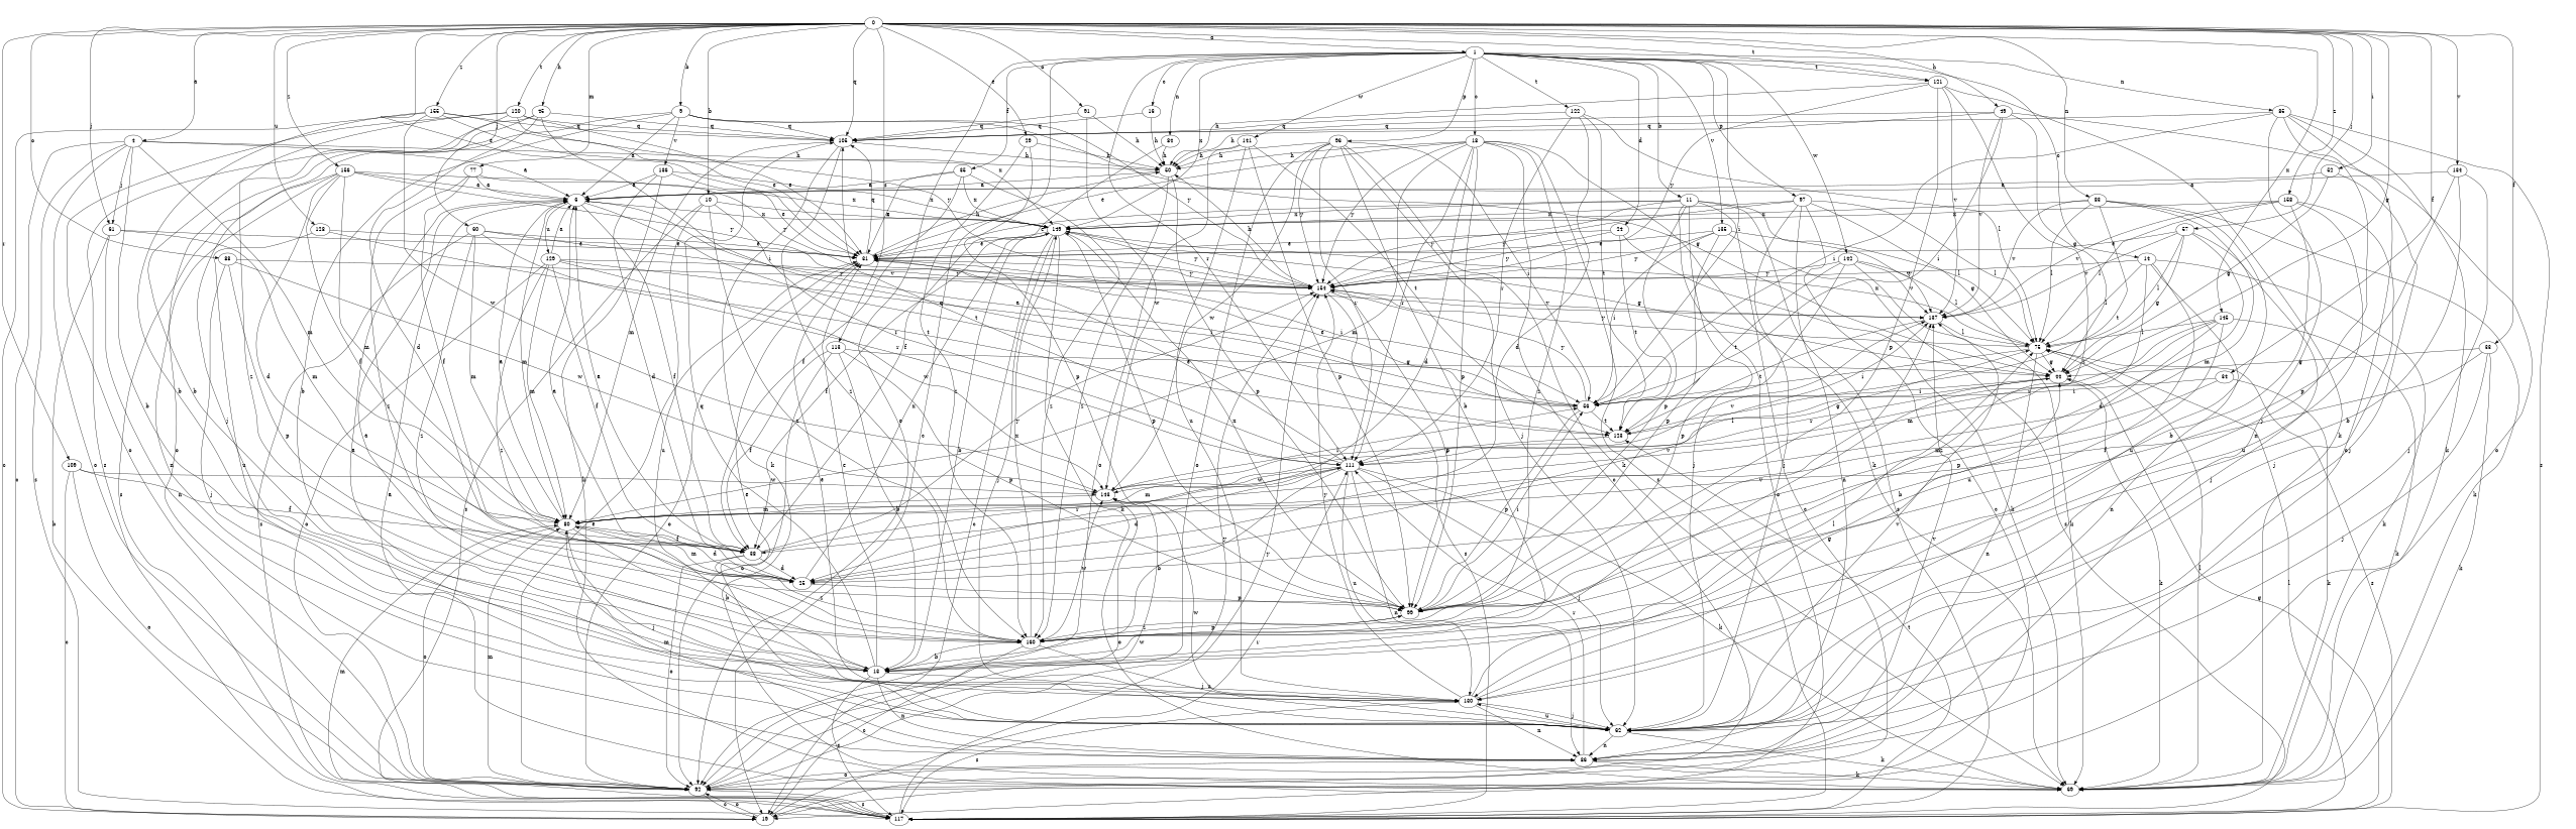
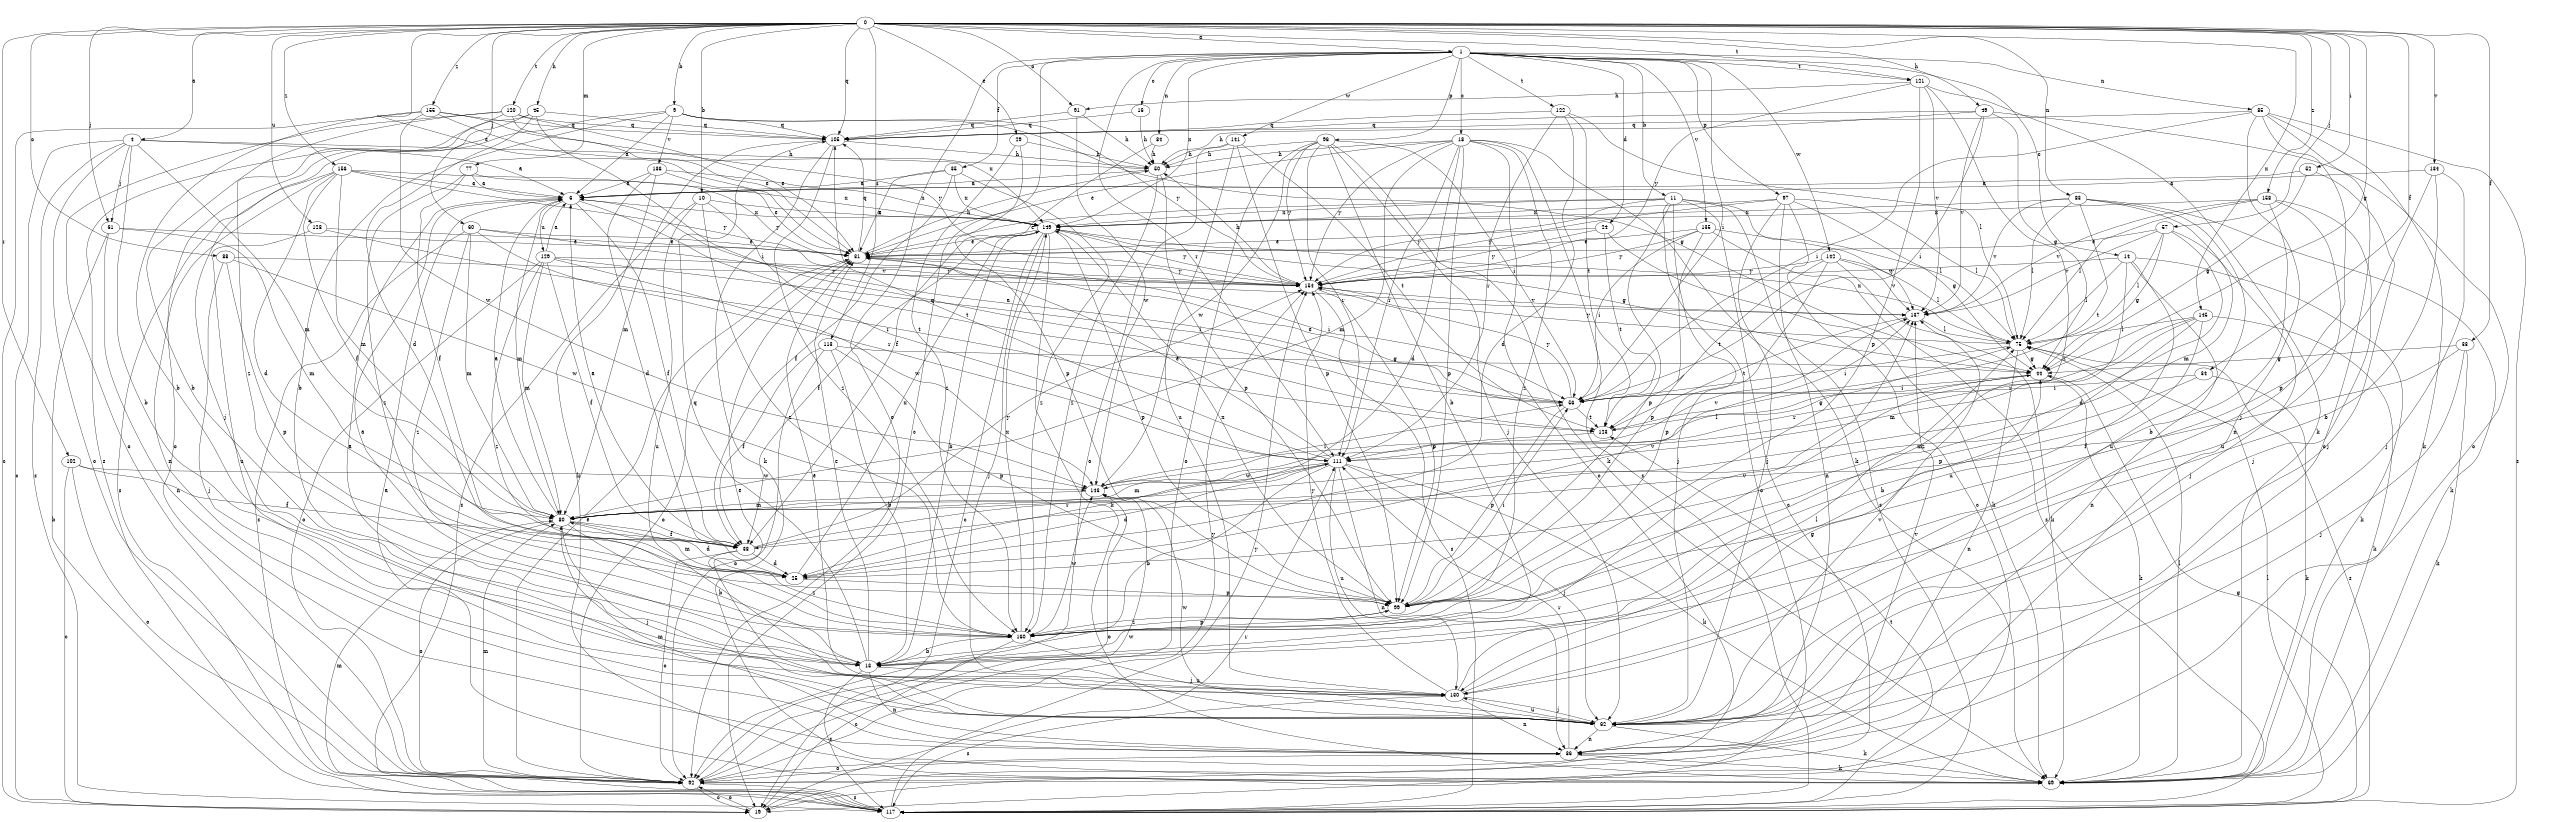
  strict digraph {
    0
    1
    4
    9
    10
    29
    31
    33
    34
    44
    45
    49
    52
    57
    60
    61
    77
    83
    88
    91
    105
-   109
+   109 [label=102]
    113
    120
    121
    128
    134
    145
    155
    156
    158
    11
    14
    16
    18
    19
    24
    35
    56
    84
    85
    92
    96
    97
    111
    122
    135
    141
    142
    149
    6
    13
    50
    80
    117
    62
    136
    154
    130
    160
    99
    38
    69
    25
    137
    75
    86
    123
    143
    129
    0 -> 1 [label=a]
    0 -> 4 [label=a]
    0 -> 9 [label=b]
    0 -> 10 [label=b]
    0 -> 29 [label=e]
    0 -> 31 [label=e]
    0 -> 33 [label=f]
    0 -> 34 [label=f]
    0 -> 44 [label=g]
    0 -> 45 [label=h]
    0 -> 49 [label=h]
    0 -> 52 [label=i]
    0 -> 57 [label=j]
    0 -> 60 [label=j]
    0 -> 61 [label=j]
    0 -> 77 [label=m]
    0 -> 83 [label=n]
    0 -> 88 [label=o]
    0 -> 91 [label=o]
    0 -> 105 [label=q]
    0 -> 109 [label=r]
    0 -> 113 [label=s]
    0 -> 120 [label=t]
    0 -> 121 [label=t]
    0 -> 128 [label=u]
    0 -> 134 [label=v]
    0 -> 145 [label=x]
    0 -> 155 [label=z]
    0 -> 156 [label=z]
    0 -> 158 [label=z]
    1 -> 121 [label=t]
    1 -> 11 [label=b]
    1 -> 14 [label=c]
    1 -> 16 [label=c]
    1 -> 18 [label=c]
    1 -> 19 [label=c]
    1 -> 24 [label=d]
    1 -> 35 [label=f]
    1 -> 56 [label=i]
    1 -> 84 [label=n]
    1 -> 85 [label=n]
    1 -> 92 [label=o]
    1 -> 96 [label=p]
    1 -> 97 [label=p]
    1 -> 111 [label=r]
    1 -> 122 [label=t]
    1 -> 135 [label=v]
    1 -> 141 [label=w]
    1 -> 142 [label=w]
    1 -> 149 [label=x]
    4 -> 61 [label=j]
    4 -> 19 [label=c]
    4 -> 92 [label=o]
    4 -> 6 [label=a]
    4 -> 13 [label=b]
    4 -> 50 [label=h]
    4 -> 80 [label=m]
    4 -> 117 [label=s]
    9 -> 44 [label=g]
    9 -> 105 [label=q]
    9 -> 6 [label=a]
    9 -> 13 [label=b]
    9 -> 62 [label=j]
    9 -> 136 [label=v]
    9 -> 154 [label=y]
    10 -> 111 [label=r]
    10 -> 149 [label=x]
    10 -> 117 [label=s]
    10 -> 130 [label=u]
    10 -> 160 [label=z]
    29 -> 50 [label=h]
    29 -> 160 [label=z]
    29 -> 99 [label=p]
    31 -> 105 [label=q]
    31 -> 56 [label=i]
    31 -> 92 [label=o]
    31 -> 50 [label=h]
    31 -> 154 [label=y]
    33 -> 44 [label=g]
    33 -> 62 [label=j]
    33 -> 38 [label=f]
    33 -> 69 [label=k]
    34 -> 56 [label=i]
    34 -> 80 [label=m]
    34 -> 69 [label=k]
    44 -> 56 [label=i]
    44 -> 111 [label=r]
    44 -> 69 [label=k]
    45 -> 105 [label=q]
    45 -> 56 [label=i]
    45 -> 92 [label=o]
    45 -> 117 [label=s]
    45 -> 25 [label=d]
    49 -> 44 [label=g]
    49 -> 105 [label=q]
    49 -> 56 [label=i]
    49 -> 92 [label=o]
    49 -> 50 [label=h]
    49 -> 137 [label=v]
    52 -> 44 [label=g]
    52 -> 6 [label=a]
    52 -> 62 [label=j]
    57 -> 31 [label=e]
    57 -> 44 [label=g]
    57 -> 62 [label=j]
    57 -> 25 [label=d]
    57 -> 137 [label=v]
    57 -> 75 [label=l]
    60 -> 31 [label=e]
    60 -> 111 [label=r]
    60 -> 80 [label=m]
    60 -> 117 [label=s]
    60 -> 160 [label=z]
    60 -> 137 [label=v]
    61 -> 31 [label=e]
    61 -> 80 [label=m]
    61 -> 117 [label=b]
    61 -> 86 [label=n]
    77 -> 6 [label=a]
    77 -> 154 [label=y]
    77 -> 160 [label=z]
    77 -> 38 [label=f]
    83 -> 149 [label=x]
    83 -> 80 [label=m]
    83 -> 130 [label=u]
    83 -> 69 [label=k]
    83 -> 137 [label=v]
    83 -> 75 [label=l]
    83 -> 123 [label=t]
    88 -> 62 [label=j]
    88 -> 154 [label=y]
    88 -> 99 [label=p]
    88 -> 143 [label=w]
    91 -> 105 [label=q]
    91 -> 50 [label=h]
    91 -> 143 [label=w]
    105 -> 50 [label=h]
    105 -> 80 [label=m]
    105 -> 160 [label=z]
    105 -> 69 [label=k]
    109 -> 19 [label=c]
    109 -> 92 [label=o]
    109 -> 38 [label=f]
    109 -> 143 [label=w]
    113 -> 44 [label=g]
    113 -> 92 [label=o]
    113 -> 13 [label=b]
    113 -> 99 [label=p]
    113 -> 38 [label=f]
    120 -> 31 [label=e]
    120 -> 105 [label=q]
    120 -> 92 [label=o]
    120 -> 13 [label=b]
    120 -> 154 [label=y]
    120 -> 160 [label=z]
-   121 -> 50 [label=h]
+   121 -> 91 [label=h]
    121 -> 154 [label=y]
    121 -> 160 [label=z]
    121 -> 99 [label=p]
    121 -> 69 [label=k]
    121 -> 137 [label=v]
    128 -> 31 [label=e]
    128 -> 130 [label=u]
    128 -> 123 [label=t]
    134 -> 6 [label=a]
    134 -> 13 [label=b]
    134 -> 62 [label=j]
    134 -> 99 [label=p]
    145 -> 111 [label=r]
    145 -> 13 [label=b]
    145 -> 80 [label=m]
    145 -> 99 [label=p]
    145 -> 69 [label=k]
    145 -> 75 [label=l]
    155 -> 31 [label=e]
    155 -> 105 [label=q]
    155 -> 19 [label=c]
    155 -> 149 [label=x]
    155 -> 13 [label=b]
    155 -> 143 [label=w]
    156 -> 149 [label=x]
    156 -> 6 [label=a]
    156 -> 80 [label=m]
    156 -> 117 [label=s]
    156 -> 154 [label=y]
    156 -> 38 [label=f]
    156 -> 25 [label=d]
    156 -> 86 [label=n]
    158 -> 149 [label=x]
    158 -> 13 [label=b]
    158 -> 62 [label=j]
    158 -> 130 [label=u]
    158 -> 137 [label=v]
    158 -> 75 [label=l]
    11 -> 31 [label=e]
    11 -> 19 [label=c]
    11 -> 92 [label=o]
    11 -> 149 [label=x]
    11 -> 117 [label=s]
    11 -> 62 [label=j]
    11 -> 154 [label=y]
    11 -> 99 [label=p]
    11 -> 75 [label=l]
    14 -> 154 [label=y]
    14 -> 130 [label=u]
    14 -> 160 [label=z]
    14 -> 69 [label=k]
    14 -> 75 [label=l]
    14 -> 86 [label=n]
    16 -> 105 [label=q]
    16 -> 50 [label=h]
    18 -> 31 [label=e]
    18 -> 19 [label=c]
    18 -> 111 [label=r]
    18 -> 50 [label=h]
    18 -> 80 [label=m]
    18 -> 117 [label=s]
    18 -> 154 [label=y]
    18 -> 160 [label=z]
    18 -> 99 [label=p]
    18 -> 69 [label=k]
    18 -> 25 [label=d]
    19 -> 92 [label=o]
    19 -> 111 [label=r]
    24 -> 31 [label=e]
    24 -> 154 [label=y]
    24 -> 69 [label=k]
    24 -> 123 [label=t]
    35 -> 31 [label=e]
    35 -> 149 [label=x]
    35 -> 6 [label=a]
    35 -> 160 [label=z]
    35 -> 38 [label=f]
    56 -> 31 [label=e]
    56 -> 6 [label=a]
    56 -> 154 [label=y]
    56 -> 99 [label=p]
    56 -> 123 [label=t]
    84 -> 50 [label=h]
    84 -> 38 [label=f]
    85 -> 105 [label=q]
    85 -> 56 [label=i]
    85 -> 92 [label=o]
    85 -> 117 [label=s]
    85 -> 62 [label=j]
    85 -> 69 [label=k]
    85 -> 86 [label=n]
    92 -> 31 [label=e]
    92 -> 19 [label=c]
    92 -> 80 [label=m]
    92 -> 117 [label=s]
    92 -> 154 [label=y]
    92 -> 143 [label=w]
    96 -> 56 [label=i]
    96 -> 92 [label=o]
    96 -> 111 [label=r]
    96 -> 13 [label=b]
    96 -> 50 [label=h]
    96 -> 62 [label=j]
    96 -> 154 [label=y]
    96 -> 69 [label=k]
    96 -> 143 [label=w]
    97 -> 44 [label=g]
    97 -> 19 [label=c]
    97 -> 149 [label=x]
    97 -> 62 [label=j]
    97 -> 154 [label=y]
    97 -> 75 [label=l]
    97 -> 86 [label=n]
    111 -> 31 [label=e]
    111 -> 105 [label=q]
    111 -> 13 [label=b]
    111 -> 80 [label=m]
    111 -> 62 [label=j]
    111 -> 130 [label=u]
    111 -> 69 [label=k]
    111 -> 25 [label=d]
    111 -> 86 [label=n]
    111 -> 143 [label=w]
    122 -> 105 [label=q]
    122 -> 111 [label=r]
    122 -> 25 [label=d]
    122 -> 75 [label=l]
    122 -> 123 [label=t]
    135 -> 31 [label=e]
    135 -> 56 [label=i]
    135 -> 117 [label=s]
    135 -> 154 [label=y]
    135 -> 99 [label=p]
    135 -> 137 [label=v]
    141 -> 92 [label=o]
    141 -> 50 [label=h]
    141 -> 130 [label=u]
    141 -> 99 [label=p]
    141 -> 123 [label=t]
    142 -> 154 [label=y]
    142 -> 99 [label=p]
    142 -> 69 [label=k]
    142 -> 137 [label=v]
    142 -> 75 [label=l]
    142 -> 123 [label=t]
    149 -> 31 [label=e]
    149 -> 44 [label=g]
    149 -> 19 [label=c]
    149 -> 13 [label=b]
    149 -> 62 [label=j]
    149 -> 154 [label=y]
    149 -> 99 [label=p]
    149 -> 38 [label=f]
    149 -> 69 [label=k]
    6 -> 149 [label=x]
    6 -> 80 [label=m]
    6 -> 38 [label=f]
    6 -> 123 [label=t]
    6 -> 129 [label=u]
    13 -> 31 [label=e]
    13 -> 105 [label=q]
    13 -> 6 [label=a]
    13 -> 117 [label=s]
    13 -> 130 [label=u]
    13 -> 86 [label=n]
    50 -> 6 [label=a]
    50 -> 160 [label=z]
    50 -> 99 [label=p]
    80 -> 92 [label=o]
    80 -> 6 [label=a]
    80 -> 13 [label=b]
    80 -> 62 [label=j]
    80 -> 38 [label=f]
    80 -> 25 [label=d]
    117 -> 44 [label=g]
    117 -> 80 [label=m]
    117 -> 154 [label=y]
    117 -> 75 [label=l]
    117 -> 123 [label=t]
    62 -> 31 [label=e]
    62 -> 130 [label=u]
    62 -> 69 [label=k]
    62 -> 137 [label=v]
    62 -> 86 [label=n]
    62 -> 143 [label=w]
    136 -> 31 [label=e]
    136 -> 149 [label=x]
    136 -> 6 [label=a]
    136 -> 69 [label=k]
    136 -> 25 [label=d]
    154 -> 50 [label=h]
    154 -> 117 [label=s]
    154 -> 99 [label=p]
    154 -> 137 [label=v]
    130 -> 31 [label=e]
    130 -> 44 [label=g]
    130 -> 6 [label=a]
    130 -> 117 [label=s]
    130 -> 62 [label=j]
    130 -> 154 [label=y]
    130 -> 75 [label=l]
    130 -> 86 [label=n]
    160 -> 19 [label=c]
    160 -> 149 [label=x]
    160 -> 13 [label=b]
    160 -> 62 [label=j]
    160 -> 99 [label=p]
    160 -> 137 [label=v]
    160 -> 143 [label=w]
    99 -> 56 [label=i]
    99 -> 149 [label=x]
    99 -> 160 [label=z]
    38 -> 92 [label=o]
    38 -> 111 [label=r]
    38 -> 6 [label=a]
    38 -> 154 [label=y]
    38 -> 160 [label=z]
    38 -> 25 [label=d]
    69 -> 6 [label=a]
    69 -> 75 [label=l]
    25 -> 149 [label=x]
-   25 -> 6 [label=a]
    25 -> 80 [label=m]
    25 -> 99 [label=p]
    25 -> 137 [label=v]
    137 -> 75 [label=l]
    137 -> 123 [label=t]
    75 -> 44 [label=g]
    75 -> 56 [label=i]
    75 -> 149 [label=x]
    75 -> 117 [label=s]
    75 -> 154 [label=y]
    75 -> 86 [label=n]
    86 -> 92 [label=o]
    86 -> 111 [label=r]
    86 -> 80 [label=m]
    86 -> 69 [label=k]
    86 -> 137 [label=v]
    123 -> 44 [label=g]
    123 -> 111 [label=r]
    143 -> 56 [label=i]
    143 -> 92 [label=o]
    143 -> 80 [label=m]
    143 -> 137 [label=v]
    143 -> 75 [label=l]
    129 -> 56 [label=i]
    129 -> 92 [label=o]
    129 -> 6 [label=a]
    129 -> 80 [label=m]
    129 -> 154 [label=y]
    129 -> 160 [label=z]
    129 -> 38 [label=f]
    129 -> 143 [label=w]
  }
